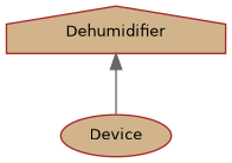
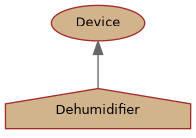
  digraph {
    node [color=brown fillcolor=tan fontname=Helvetica fontsize=10 style=filled]
    n1 [fontcolor=black height=0.2 label=Dehumidifier shape=house width=0.4]
    n2 [height=0.2 label=Device shape=ellipse width=0.4]
-   n1 -> n2 [color=gray40 dir=back fontname=Helvetica fontsize=10 labelfontname=Helvetica labelfontsize=10 style=solid]
+   n2 -> n1 [color=gray40 dir=back fontname=Helvetica fontsize=10 labelfontname=Helvetica labelfontsize=10 style=solid]
  }
